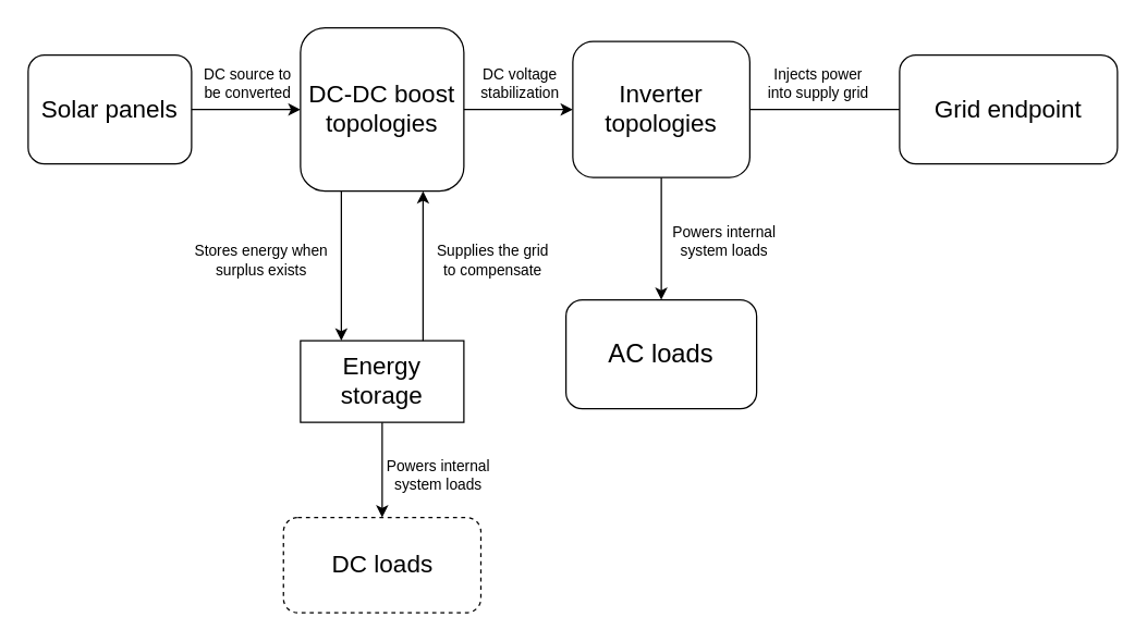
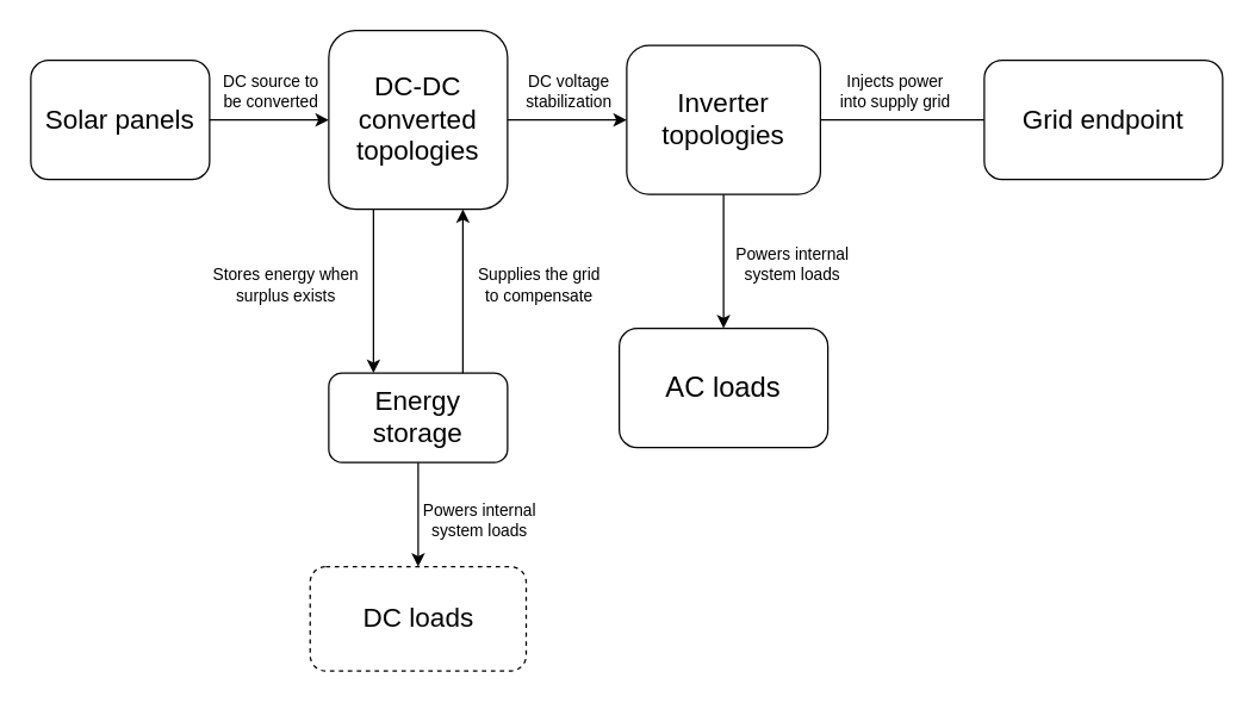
  <mxCell id="0" />
  <mxCell id="1" parent="0" />
  <mxCell id="2" value="&lt;font style=&quot;font-size: 18px;&quot;&gt;Solar panels&lt;/font&gt;" style="rounded=1;whiteSpace=wrap;html=1;" vertex="1" parent="1"><mxGeometry x="20" y="40" width="120" height="80" as="geometry" /></mxCell>
- <mxCell id="3" value="&lt;font style=&quot;font-size: 18px;&quot;&gt;DC-DC boost topologies&lt;/font&gt;" style="rounded=1;whiteSpace=wrap;html=1;" vertex="1" parent="1"><mxGeometry x="220" y="20" width="120" height="120" as="geometry" /></mxCell>
- <mxCell id="4" value="&lt;font style=&quot;font-size: 18px;&quot;&gt;Energy storage&lt;/font&gt;" style="whiteSpace=wrap;html=1;rounded=0;" vertex="1" parent="1"><mxGeometry x="220" y="250" width="120" height="60" as="geometry" /></mxCell>
+ <mxCell id="3" value="&lt;font style=&quot;font-size: 18px;&quot;&gt;DC-DC converted topologies&lt;/font&gt;" style="rounded=1;whiteSpace=wrap;html=1;" vertex="1" parent="1"><mxGeometry x="220" y="20" width="120" height="120" as="geometry" /></mxCell>
+ <mxCell id="4" value="&lt;font style=&quot;font-size: 18px;&quot;&gt;Energy storage&lt;/font&gt;" style="rounded=1;whiteSpace=wrap;html=1;" vertex="1" parent="1"><mxGeometry x="220" y="250" width="120" height="60" as="geometry" /></mxCell>
  <mxCell id="5" value="&lt;font style=&quot;font-size: 18px;&quot;&gt;Inverter topologies&lt;/font&gt;" style="rounded=1;whiteSpace=wrap;html=1;" vertex="1" parent="1"><mxGeometry x="420" y="30" width="130" height="100" as="geometry" /></mxCell>
  <mxCell id="6" value="&lt;font style=&quot;font-size: 18px;&quot;&gt;Grid endpoint&lt;/font&gt;" style="rounded=1;whiteSpace=wrap;html=1;" vertex="1" parent="1"><mxGeometry x="660" y="40" width="160" height="80" as="geometry" /></mxCell>
  <mxCell id="7" value="" style="endArrow=classic;html=1;rounded=0;exitX=1;exitY=0.5;exitDx=0;exitDy=0;entryX=0;entryY=0.5;entryDx=0;entryDy=0;" edge="1" parent="1" source="2" target="3"><mxGeometry width="50" height="50" relative="1" as="geometry"><mxPoint x="100" y="240" as="sourcePoint" /><mxPoint x="150" y="190" as="targetPoint" /></mxGeometry></mxCell>
  <mxCell id="8" value="&lt;div&gt;DC source to&lt;/div&gt;&lt;div&gt;be converted&lt;/div&gt;" style="edgeLabel;html=1;align=center;verticalAlign=middle;resizable=0;points=[];" vertex="1" connectable="0" parent="7"><mxGeometry x="0.125" relative="1" as="geometry"><mxPoint x="-5" y="-20" as="offset" /></mxGeometry></mxCell>
  <mxCell id="9" value="&lt;font style=&quot;font-size: 18px;&quot;&gt;DC loads&lt;/font&gt;" style="rounded=1;whiteSpace=wrap;html=1;dashed=1;" vertex="1" parent="1"><mxGeometry x="207.5" y="380" width="145" height="70" as="geometry" /></mxCell>
  <mxCell id="10" value="&lt;font style=&quot;font-size: 19px;&quot;&gt;AC loads&lt;/font&gt;" style="rounded=1;whiteSpace=wrap;html=1;" vertex="1" parent="1"><mxGeometry x="415" y="220" width="140" height="80" as="geometry" /></mxCell>
  <mxCell id="11" value="" style="endArrow=classic;html=1;rounded=0;exitX=0.25;exitY=1;exitDx=0;exitDy=0;entryX=0.25;entryY=0;entryDx=0;entryDy=0;" edge="1" parent="1" source="3" target="4"><mxGeometry width="50" height="50" relative="1" as="geometry"><mxPoint x="100" y="250" as="sourcePoint" /><mxPoint x="150" y="200" as="targetPoint" /></mxGeometry></mxCell>
  <mxCell id="12" value="&lt;div&gt;Stores energy when&lt;/div&gt;&lt;div&gt;surplus exists&lt;/div&gt;" style="edgeLabel;html=1;align=center;verticalAlign=middle;resizable=0;points=[];" vertex="1" connectable="0" parent="11"><mxGeometry x="-0.091" relative="1" as="geometry"><mxPoint x="-60" as="offset" /></mxGeometry></mxCell>
  <mxCell id="13" value="" style="endArrow=classic;html=1;rounded=0;exitX=0.75;exitY=0;exitDx=0;exitDy=0;entryX=0.75;entryY=1;entryDx=0;entryDy=0;" edge="1" parent="1" source="4" target="3"><mxGeometry width="50" height="50" relative="1" as="geometry"><mxPoint x="350" y="240" as="sourcePoint" /><mxPoint x="400" y="190" as="targetPoint" /></mxGeometry></mxCell>
  <mxCell id="14" value="&lt;div&gt;Supplies the grid&lt;/div&gt;&lt;div&gt;to compensate&lt;/div&gt;" style="edgeLabel;html=1;align=center;verticalAlign=middle;resizable=0;points=[];" vertex="1" connectable="0" parent="13"><mxGeometry x="0.054" y="-2" relative="1" as="geometry"><mxPoint x="48" y="-2" as="offset" /></mxGeometry></mxCell>
  <mxCell id="15" value="" style="endArrow=classic;html=1;rounded=0;exitX=1;exitY=0.5;exitDx=0;exitDy=0;entryX=0;entryY=0.5;entryDx=0;entryDy=0;" edge="1" parent="1" source="3" target="5"><mxGeometry width="50" height="50" relative="1" as="geometry"><mxPoint x="490" y="190" as="sourcePoint" /><mxPoint x="540" y="140" as="targetPoint" /></mxGeometry></mxCell>
  <mxCell id="16" value="&lt;div&gt;DC voltage&lt;/div&gt;&lt;div&gt;stabilization&lt;/div&gt;" style="edgeLabel;html=1;align=center;verticalAlign=middle;resizable=0;points=[];" vertex="1" connectable="0" parent="15"><mxGeometry x="0.05" y="-1" relative="1" as="geometry"><mxPoint x="-2" y="-21" as="offset" /></mxGeometry></mxCell>
  <mxCell id="17" value="" style="endArrow=none;html=1;rounded=0;exitX=1;exitY=0.5;exitDx=0;exitDy=0;entryX=0;entryY=0.5;entryDx=0;entryDy=0;" edge="1" parent="1" source="5" target="6"><mxGeometry width="50" height="50" relative="1" as="geometry"><mxPoint x="700" y="270" as="sourcePoint" /><mxPoint x="750" y="220" as="targetPoint" /></mxGeometry></mxCell>
  <mxCell id="18" value="&lt;div&gt;Injects power&lt;/div&gt;&lt;div&gt;into supply grid&lt;/div&gt;" style="edgeLabel;html=1;align=center;verticalAlign=middle;resizable=0;points=[];" vertex="1" connectable="0" parent="17"><mxGeometry x="-0.109" relative="1" as="geometry"><mxPoint y="-20" as="offset" /></mxGeometry></mxCell>
  <mxCell id="19" value="" style="endArrow=classic;html=1;rounded=0;exitX=0.5;exitY=1;exitDx=0;exitDy=0;entryX=0.5;entryY=0;entryDx=0;entryDy=0;" edge="1" parent="1" source="4" target="9"><mxGeometry width="50" height="50" relative="1" as="geometry"><mxPoint x="470" y="390" as="sourcePoint" /><mxPoint x="520" y="340" as="targetPoint" /></mxGeometry></mxCell>
  <mxCell id="20" value="&lt;div&gt;Powers internal&lt;/div&gt;&lt;div&gt;system loads&lt;/div&gt;" style="edgeLabel;html=1;align=center;verticalAlign=middle;resizable=0;points=[];" vertex="1" connectable="0" parent="19"><mxGeometry x="0.086" y="3" relative="1" as="geometry"><mxPoint x="37" as="offset" /></mxGeometry></mxCell>
  <mxCell id="21" value="" style="endArrow=classic;html=1;rounded=0;exitX=0.5;exitY=1;exitDx=0;exitDy=0;entryX=0.5;entryY=0;entryDx=0;entryDy=0;" edge="1" parent="1" source="5" target="10"><mxGeometry width="50" height="50" relative="1" as="geometry"><mxPoint x="580" y="360" as="sourcePoint" /><mxPoint x="630" y="310" as="targetPoint" /></mxGeometry></mxCell>
  <mxCell id="22" value="&lt;div&gt;Powers internal&lt;/div&gt;&lt;div&gt;system loads&lt;/div&gt;" style="edgeLabel;html=1;align=center;verticalAlign=middle;resizable=0;points=[];" vertex="1" connectable="0" parent="21"><mxGeometry x="0.029" y="6" relative="1" as="geometry"><mxPoint x="39" as="offset" /></mxGeometry></mxCell>
